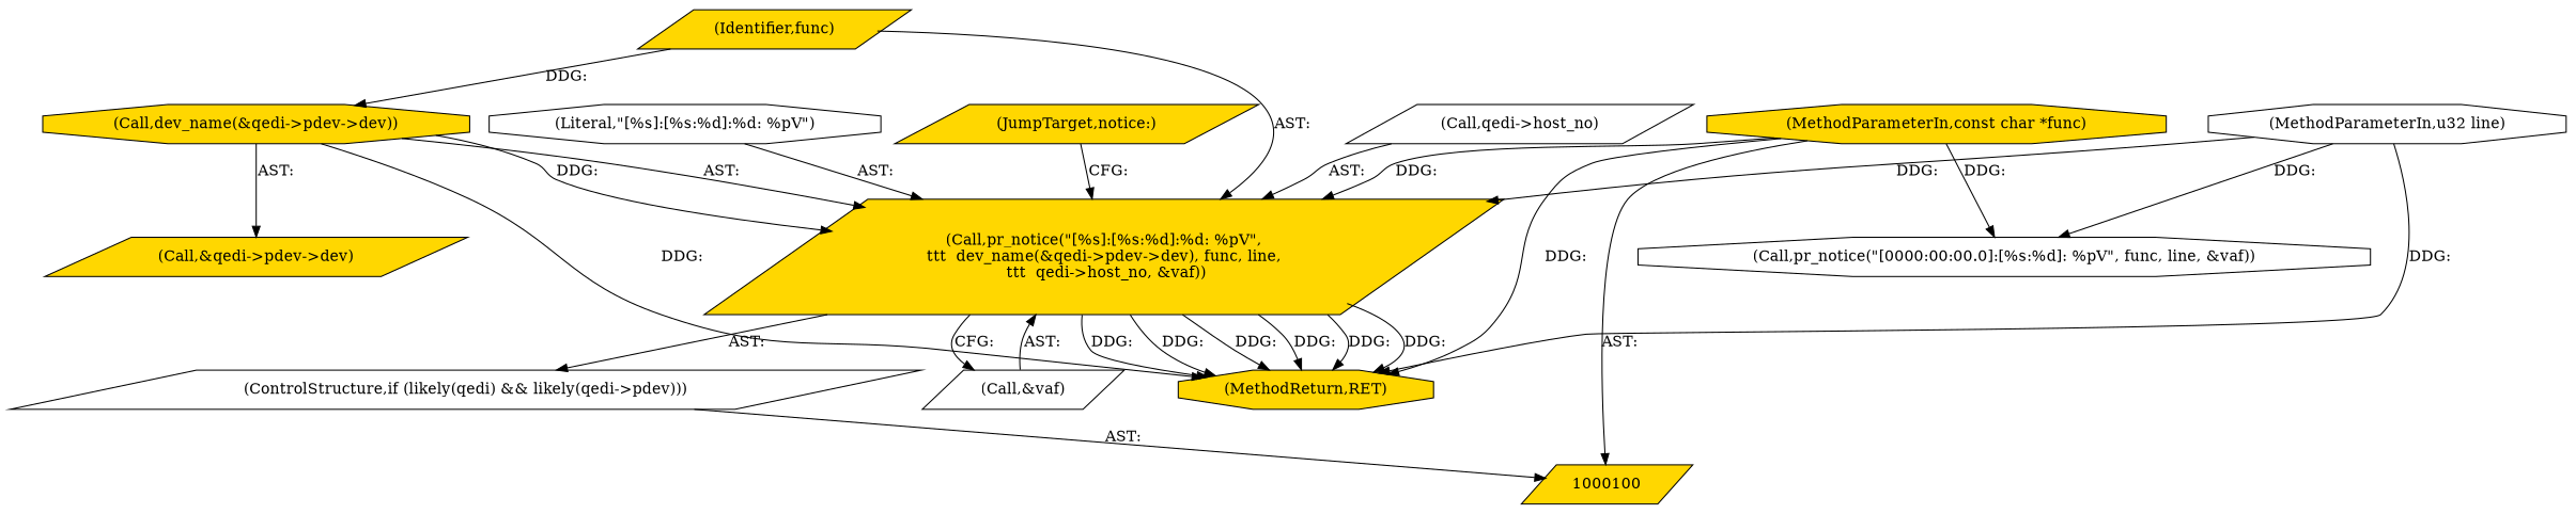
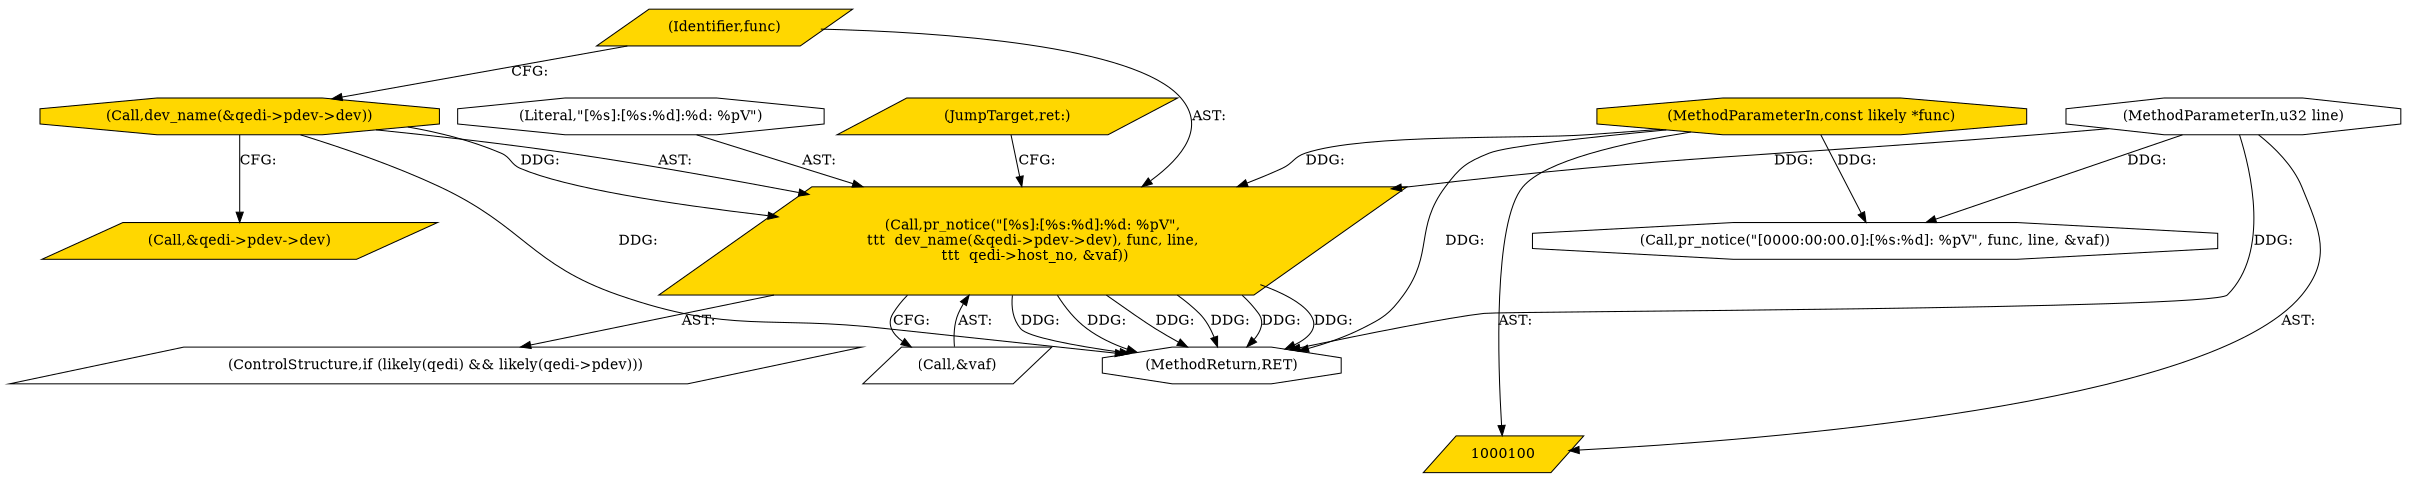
  digraph {
    node [fillcolor=gold shape=parallelogram style=filled]
    n1 [label="(Call,pr_notice(\"[%s]:[%s:%d]:%d: %pV\",\n\t\t\t  dev_name(&qedi->pdev->dev), func, line,\n \t\t\t  qedi->host_no, &vaf))"]
    n2 [fillcolor=white label="(Call,&vaf)"]
    n3 [fillcolor=white label="(ControlStructure,if (likely(qedi) && likely(qedi->pdev)))"]
-   n4 [label="(MethodReturn,RET)" shape=octagon]
+   n4 [fillcolor=white label="(MethodReturn,RET)" shape=octagon]
    n5 [label="(Call,dev_name(&qedi->pdev->dev))" shape=octagon]
    n6 [label="(Call,&qedi->pdev->dev)"]
-   n7 [label="(MethodParameterIn,const char *func)" shape=octagon]
+   n7 [label="(MethodParameterIn,const likely *func)" shape=octagon]
    n8 [fillcolor=white label="(Call,pr_notice(\"[0000:00:00.0]:[%s:%d]: %pV\", func, line, &vaf))" shape=octagon]
    1000100
    n10 [fillcolor=white label="(MethodParameterIn,u32 line)" shape=octagon]
    n11 [fillcolor=white label="(Literal,\"[%s]:[%s:%d]:%d: %pV\")" shape=octagon]
-   n12 [label="(JumpTarget,notice:)"]
+   n12 [label="(JumpTarget,ret:)"]
    n13 [label="(Identifier,func)"]
-   n14 [fillcolor=white label="(Call,qedi->host_no)"]
    n1 -> n2 [label="CFG: "]
    n1 -> n3 [label="AST: "]
    n1 -> n4 [label="DDG: "]
    n1 -> n4 [label="DDG: "]
    n1 -> n4 [label="DDG: "]
    n1 -> n4 [label="DDG: "]
    n1 -> n4 [label="DDG: "]
    n1 -> n4 [label="DDG: "]
    n2 -> n1 [label="AST: "]
    n5 -> n1 [label="AST: "]
    n5 -> n1 [label="DDG: "]
    n5 -> n4 [label="DDG: "]
-   n5 -> n6 [label="AST: "]
+   n5 -> n6 [label="CFG: "]
    n7 -> n1 [label="DDG: "]
    n7 -> n4 [label="DDG: "]
    n7 -> n8 [label="DDG: "]
    n7 -> 1000100 [label="AST: "]
    n10 -> n1 [label="DDG: "]
    n10 -> n4 [label="DDG: "]
    n10 -> n8 [label="DDG: "]
-   n3 -> 1000100 [label="AST: "]
+   n10 -> 1000100 [label="AST: "]
    n11 -> n1 [label="AST: "]
    n12 -> n1 [label="CFG: "]
    n13 -> n1 [label="AST: "]
-   n13 -> n5 [label="DDG: "]
-   n14 -> n1 [label="AST: "]
+   n13 -> n5 [label="CFG: "]
  }
